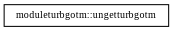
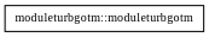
  digraph {
    rankdir=TB
    fontname="Liberation Serif"
-   n1 [color=black fillcolor=white fontname="Liberation Serif" fontsize=10 height=0.2 label="moduleturbgotm::ungetturbgotm" shape=record style=filled width=0.4]
+   n1 [color=black fillcolor=white fontname="Liberation Serif" fontsize=10 height=0.2 label="moduleturbgotm::moduleturbgotm" shape=record style=filled width=0.4]
  }
